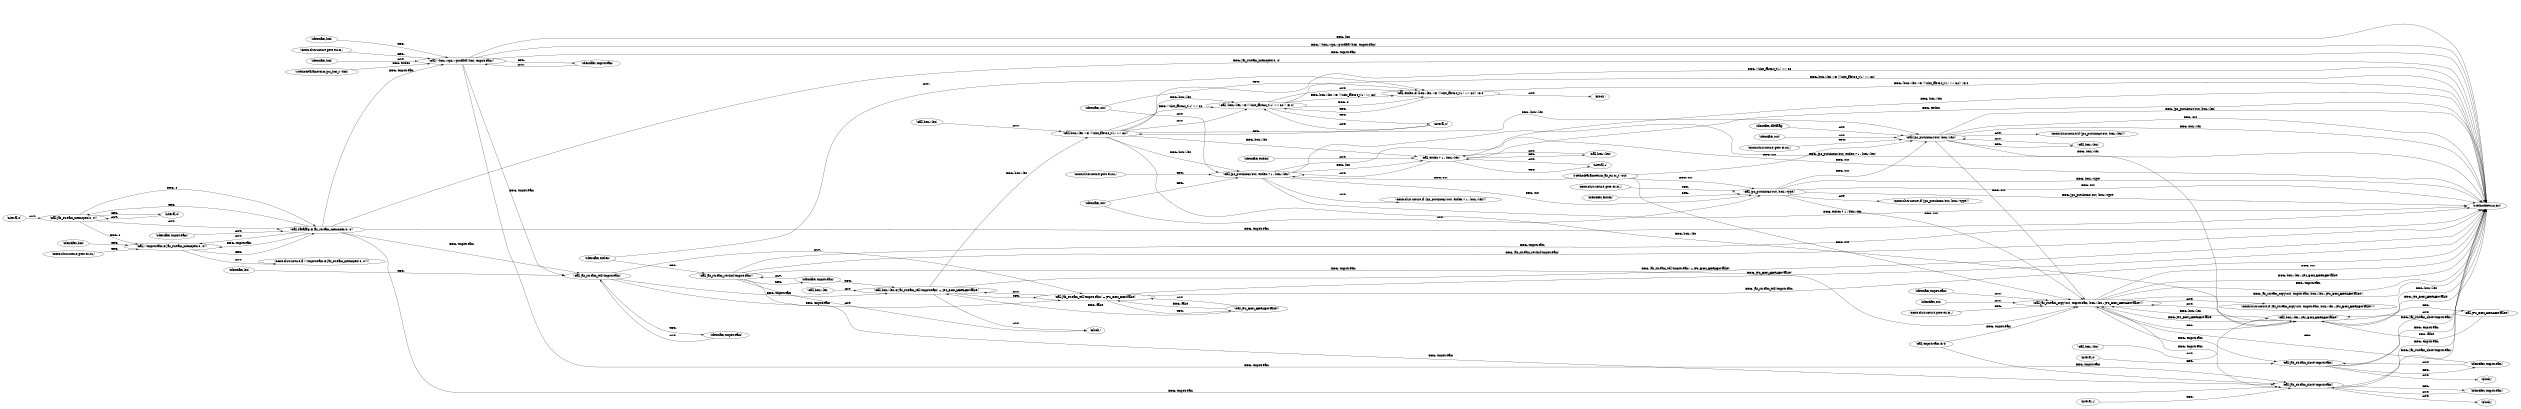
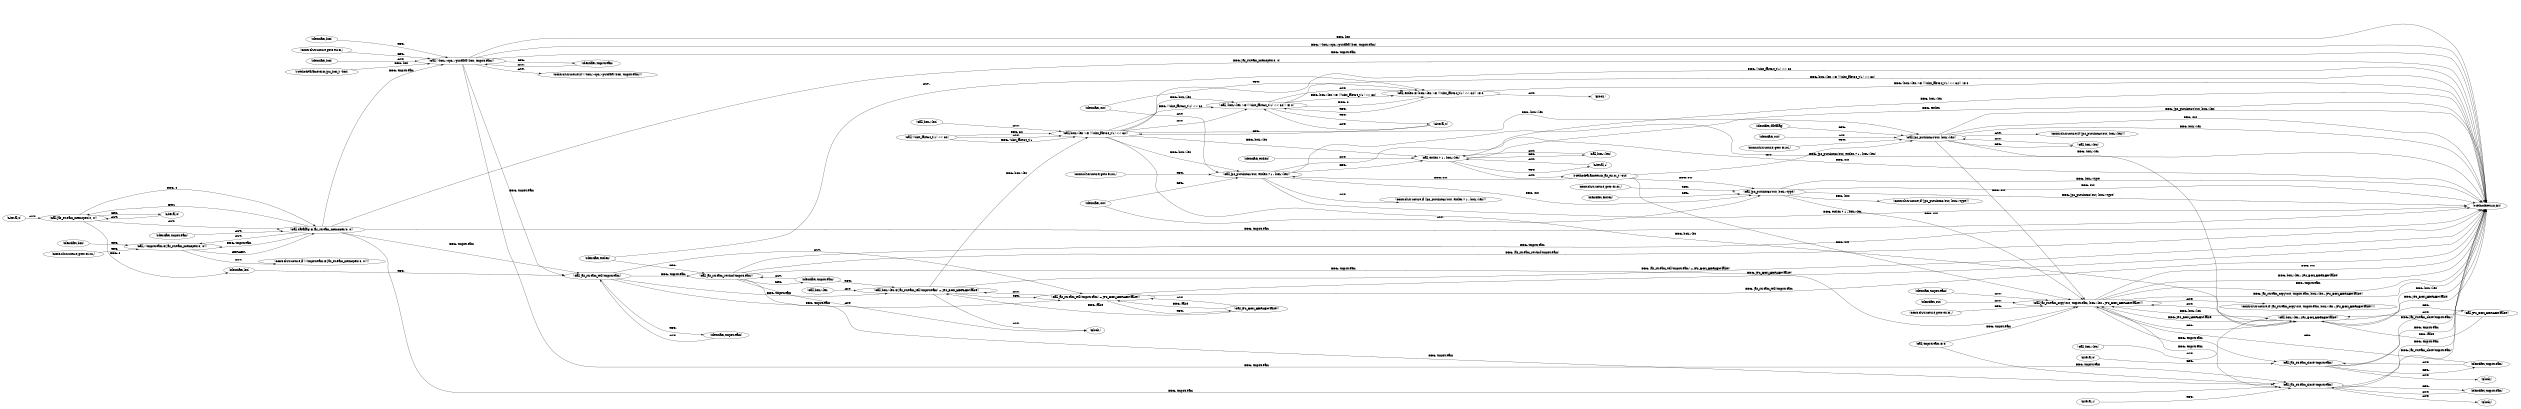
  digraph {
    rankdir=LR
    n1 [label="(Call,jas_stream_memopen(0, 0))"]
    n2 [label="(Call,!(tmpstream = jas_stream_memopen(0, 0)))"]
    n3 [label="(Call,dataflag = jas_stream_memopen(0, 0))"]
    n4 [label="(Literal,0)"]
    n5 [label="(ControlStructure,if (!(tmpstream = jas_stream_memopen(0, 0))))"]
    n6 [label="(MethodReturn,int)"]
    n7 [label="(Call,(*box->ops->putdata)(box, tmpstream))"]
    n8 [label="(Call,jas_stream_tell(tmpstream))"]
    n9 [label="(Call,jas_stream_close(tmpstream))"]
+   n10 [label="(ControlStructure,if ((*box->ops->putdata)(box, tmpstream)))"]
    n11 [label="(Identifier,tmpstream)"]
    n12 [label="(Call,box->len = jas_stream_tell(tmpstream) + JP2_BOX_HDRLEN(false))"]
-   n13 [label="(Call,jas_stream_tell(tmpstream) + JP2_BOX_BOX(false))"]
+   n13 [label="(Call,jas_stream_tell(tmpstream) + JP2_BOX_HDRLEN(false))"]
    n14 [label="(Call,jas_stream_rewind(tmpstream))"]
    n15 [label="(Identifier,tmpstream)"]
    n16 [label="(Block,)"]
    n17 [label="(Identifier,tmpstream)"]
    n18 [label="(Call,box->len >= (((uint_fast64_t)1) << 32))"]
    n19 [label="(Block,)"]
    n20 [label="(Call,JP2_BOX_HDRLEN(false))"]
    n21 [label="(Call,jas_stream_copy(out, tmpstream, box->len - JP2_BOX_HDRLEN(false)))"]
    n22 [label="(Identifier,tmpstream)"]
    n23 [label="(Call,(box->len >= (((uint_fast64_t)1) << 32)) != 0)"]
    n24 [label="(Call,jp2_putuint32(out, extlen ? 1 : box->len))"]
    n25 [label="(Call,jp2_putuint64(out, box->len))"]
    n26 [label="(Call,box->len - JP2_BOX_HDRLEN(false))"]
    n27 [label="(Call,extlen ? 1 : box->len)"]
    n28 [label="(Call,extlen = (box->len >= (((uint_fast64_t)1) << 32)) != 0)"]
    n29 [label="(Literal,0)"]
    n30 [label="(Call,jp2_putuint32(out, box->type))"]
    n31 [label="(ControlStructure,if (jp2_putuint32(out, extlen ? 1 : box->len)))"]
    n32 [label="(ControlStructure,if (jp2_putuint64(out, box->len)))"]
    n33 [label="(Call,box->len)"]
    n34 [label="(Call,JP2_BOX_HDRLEN(false))"]
    n35 [label="(Literal,1)"]
    n36 [label="(Call,box->len)"]
+   n37 [label="(Call,((uint_fast64_t)1) << 32)"]
    n38 [label="(Block,)"]
    n39 [label="(ControlStructure,if (jp2_putuint32(out, box->type)))"]
    n40 [label="(Call,jas_stream_close(tmpstream))"]
    n41 [label="(ControlStructure,if (jas_stream_copy(out, tmpstream, box->len - JP2_BOX_HDRLEN(false))))"]
    n42 [label="(Block,)"]
    n43 [label="(Identifier,tmpstream)"]
    n44 [label="(Identifier,extlen)"]
    n45 [label="(Identifier,out)"]
    n46 [label="(MethodParameterIn,jp2_box_t *box)"]
    n47 [label="(Literal,1)"]
    n48 [label="(Call,box->len)"]
    n49 [label="(ControlStructure,goto error;)"]
    n50 [label="(Identifier,len)"]
    n51 [label="(Identifier,out)"]
    n52 [label="(Identifier,out)"]
    n53 [label="(Literal,0)"]
    n54 [label="(Call,box->len)"]
    n55 [label="(ControlStructure,goto error;)"]
    n56 [label="(Call,tmpstream = 0)"]
    n57 [label="(Identifier,dataflag)"]
    n58 [label="(Identifier,box)"]
    n59 [label="(Identifier,out)"]
    n60 [label="(Identifier,tmpstream)"]
    n61 [label="(ControlStructure,goto error;)"]
    n62 [label="(Identifier,tmpstream)"]
    n63 [label="(MethodParameterIn,jas_error_t *out)"]
    n64 [label="(Identifier,box)"]
    n65 [label="(Call,box->len)"]
    n66 [label="(Identifier,extlen)"]
    n67 [label="(ControlStructure,goto error;)"]
    n68 [label="(Literal,0)"]
    n69 [label="(Identifier,extlen)"]
    n70 [label="(Identifier,box)"]
    n71 [label="(ControlStructure,goto error;)"]
    n72 [label="(ControlStructure,goto error;)"]
-   n1 -> n2 [label="DDG: 0"]
+   n1 -> n50 [label="DDG: 0"]
    n1 -> n3 [label="AST: "]
    n1 -> n3 [label="DDG: 0"]
    n1 -> n4 [label="CFG: "]
-   n2 -> n3 [label="CFG: "]
+   n2 -> n3 [label="HDRLEN: "]
    n2 -> n5 [label="AST: "]
-   n3 -> n1 [label="CFG: "]
+   n3 -> n1 [label="BOX: "]
    n3 -> n2 [label="AST: "]
    n3 -> n2 [label="DDG: tmpstream"]
    n3 -> n6 [label="DDG: jas_stream_memopen(0, 0)"]
    n3 -> n6 [label="DDG: tmpstream"]
    n3 -> n7 [label="DDG: tmpstream"]
    n3 -> n8 [label="DDG: tmpstream"]
    n3 -> n9 [label="DDG: tmpstream"]
    n4 -> n1 [label="AST: "]
    n7 -> n6 [label="DDG: box"]
    n7 -> n6 [label="DDG: (*box->ops->putdata)(box, tmpstream)"]
    n7 -> n6 [label="DDG: tmpstream"]
    n7 -> n8 [label="DDG: tmpstream"]
    n7 -> n9 [label="DDG: tmpstream"]
+   n7 -> n10 [label="AST: "]
    n7 -> n11 [label="CFG: "]
    n8 -> n12 [label="DDG: tmpstream"]
    n8 -> n13 [label="AST: "]
    n8 -> n13 [label="DDG: tmpstream"]
+   n8 -> n14 [label="DDG: tmpstream"]
    n8 -> n15 [label="CFG: "]
    n9 -> n6 [label="DDG: tmpstream"]
    n9 -> n6 [label="DDG: jas_stream_close(tmpstream)"]
    n9 -> n16 [label="AST: "]
    n9 -> n17 [label="CFG: "]
    n11 -> n7 [label="AST: "]
    n12 -> n6 [label="DDG: jas_stream_tell(tmpstream) + JP2_BOX_HDRLEN(false)"]
    n12 -> n13 [label="CFG: "]
    n12 -> n18 [label="DDG: box->len"]
    n12 -> n19 [label="AST: "]
    n13 -> n6 [label="DDG: jas_stream_tell(tmpstream)"]
    n13 -> n6 [label="DDG: JP2_BOX_HDRLEN(false)"]
    n13 -> n12 [label="AST: "]
    n13 -> n20 [label="CFG: "]
    n14 -> n6 [label="DDG: tmpstream"]
    n14 -> n6 [label="DDG: jas_stream_rewind(tmpstream)"]
    n14 -> n9 [label="DDG: tmpstream"]
    n14 -> n19 [label="AST: "]
    n14 -> n21 [label="DDG: tmpstream"]
    n14 -> n22 [label="CFG: "]
    n15 -> n8 [label="AST: "]
    n17 -> n9 [label="AST: "]
    n18 -> n6 [label="DDG: ((uint_fast64_t)1) << 32"]
    n18 -> n23 [label="AST: "]
    n18 -> n23 [label="DDG: box->len"]
    n18 -> n23 [label="DDG: ((uint_fast64_t)1) << 32"]
    n18 -> n24 [label="DDG: box->len"]
    n18 -> n25 [label="DDG: box->len"]
    n18 -> n26 [label="DDG: box->len"]
    n18 -> n27 [label="DDG: box->len"]
    n20 -> n12 [label="DDG: false"]
    n20 -> n13 [label="AST: "]
    n20 -> n13 [label="DDG: false"]
    n21 -> n6 [label="DDG: out"]
    n21 -> n6 [label="DDG: box->len - JP2_BOX_HDRLEN(false)"]
    n21 -> n6 [label="DDG: tmpstream"]
    n21 -> n6 [label="DDG: jas_stream_copy(out, tmpstream, box->len - JP2_BOX_HDRLEN(false))"]
    n21 -> n9 [label="DDG: tmpstream"]
    n21 -> n26 [label="CFG: "]
    n21 -> n40 [label="DDG: tmpstream"]
    n21 -> n41 [label="AST: "]
    n22 -> n12 [label="CFG: "]
    n22 -> n14 [label="AST: "]
    n23 -> n6 [label="DDG: box->len >= (((uint_fast64_t)1) << 32)"]
    n23 -> n28 [label="AST: "]
    n23 -> n28 [label="DDG: box->len >= (((uint_fast64_t)1) << 32)"]
    n23 -> n28 [label="DDG: 0"]
    n23 -> n29 [label="CFG: "]
    n24 -> n6 [label="DDG: jp2_putuint32(out, extlen ? 1 : box->len)"]
    n24 -> n6 [label="DDG: out"]
    n24 -> n6 [label="DDG: extlen ? 1 : box->len"]
-   n24 -> n27 [label="DDG: box"]
+   n24 -> n27 [label="CFG: "]
    n24 -> n30 [label="DDG: out"]
    n24 -> n31 [label="AST: "]
    n25 -> n6 [label="DDG: box->len"]
    n25 -> n6 [label="DDG: jp2_putuint64(out, box->len)"]
    n25 -> n6 [label="DDG: out"]
    n25 -> n21 [label="DDG: out"]
    n25 -> n26 [label="DDG: box->len"]
    n25 -> n32 [label="AST: "]
    n25 -> n33 [label="CFG: "]
    n26 -> n6 [label="DDG: box->len"]
    n26 -> n6 [label="DDG: JP2_BOX_HDRLEN(false)"]
    n26 -> n21 [label="AST: "]
    n26 -> n21 [label="DDG: box->len"]
    n26 -> n21 [label="DDG: JP2_BOX_HDRLEN(false)"]
    n26 -> n34 [label="CFG: "]
    n27 -> n6 [label="DDG: box->len"]
    n27 -> n6 [label="DDG: extlen"]
-   n27 -> n24 [label="AST: "]
+   n27 -> n63 [label="AST: "]
    n27 -> n35 [label="CFG: "]
    n27 -> n36 [label="CFG: "]
    n28 -> n6 [label="DDG: (box->len >= (((uint_fast64_t)1) << 32)) != 0"]
    n28 -> n23 [label="CFG: "]
    n28 -> n38 [label="AST: "]
    n29 -> n18 [label="CFG: "]
    n29 -> n23 [label="AST: "]
    n30 -> n6 [label="DDG: box->type"]
    n30 -> n6 [label="DDG: out"]
    n30 -> n6 [label="DDG: jp2_putuint32(out, box->type)"]
    n30 -> n21 [label="DDG: out"]
-   n30 -> n25 [label="DDG: out"]
-   n30 -> n39 [label="AST: "]
+   n30 -> n39 [label="DDG: box"]
    n33 -> n25 [label="AST: "]
    n34 -> n26 [label="AST: "]
    n34 -> n26 [label="DDG: false"]
    n35 -> n27 [label="AST: "]
    n36 -> n27 [label="AST: "]
+   n37 -> n18 [label="AST: "]
+   n37 -> n18 [label="DDG: (uint_fast64_t)1"]
+   n37 -> n18 [label="DDG: 32"]
    n40 -> n6 [label="DDG: jas_stream_close(tmpstream)"]
    n40 -> n6 [label="DDG: tmpstream"]
    n40 -> n42 [label="AST: "]
    n40 -> n43 [label="CFG: "]
    n43 -> n21 [label="CFG: "]
    n43 -> n40 [label="AST: "]
    n44 -> n27 [label="AST: "]
    n45 -> n25 [label="AST: "]
-   n46 -> n7 [label="DDG: extlen"]
+   n46 -> n7 [label="DDG: box"]
    n47 -> n9 [label="CFG: "]
    n48 -> n18 [label="AST: "]
    n49 -> n25 [label="CFG: "]
    n50 -> n8 [label="CFG: "]
    n51 -> n24 [label="AST: "]
    n51 -> n28 [label="CFG: "]
    n52 -> n21 [label="AST: "]
    n53 -> n40 [label="CFG: "]
    n54 -> n26 [label="AST: "]
    n55 -> n2 [label="CFG: "]
    n56 -> n9 [label="DDG: tmpstream"]
    n56 -> n21 [label="DDG: tmpstream"]
-   n57 -> n25 [label="AST: "]
+   n57 -> n25 [label="CFG: "]
    n58 -> n7 [label="CFG: "]
    n59 -> n24 [label="CFG: "]
    n59 -> n30 [label="AST: "]
    n60 -> n3 [label="AST: "]
    n61 -> n30 [label="CFG: "]
    n62 -> n21 [label="AST: "]
    n63 -> n21 [label="DDG: out"]
    n63 -> n24 [label="DDG: out"]
-   n63 -> n25 [label="DDG: out"]
+   n63 -> n25 [label="AST: "]
    n63 -> n30 [label="DDG: out"]
    n64 -> n2 [label="CFG: "]
    n65 -> n12 [label="AST: "]
    n66 -> n30 [label="CFG: "]
    n67 -> n7 [label="CFG: "]
    n68 -> n1 [label="AST: "]
    n69 -> n14 [label="CFG: "]
    n69 -> n28 [label="AST: "]
    n70 -> n7 [label="AST: "]
    n71 -> n24 [label="CFG: "]
    n72 -> n21 [label="CFG: "]
  }
